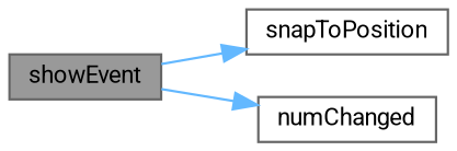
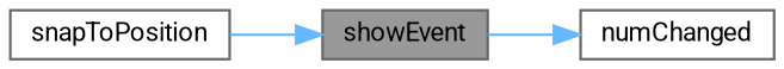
  digraph {
    fontname=Roboto
    rankdir=LR
    node [color=grey40 fillcolor=white fontname=Roboto fontsize=10 shape=box style=filled]
    edge [color=steelblue1 fontname=Roboto fontsize=10 labelfontname=Helvetica labelfontsize=10 style=solid]
    n1 [color=gray40 fillcolor=grey60 fontcolor=black height=0.2 label=showEvent width=0.4]
    n2 [height=0.2 label=snapToPosition width=0.4]
    n3 [height=0.2 label=numChanged width=0.4]
-   n1 -> n2
+   n2 -> n1
    n1 -> n3
  }
